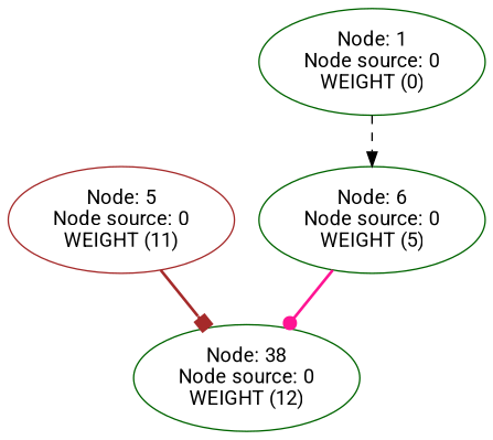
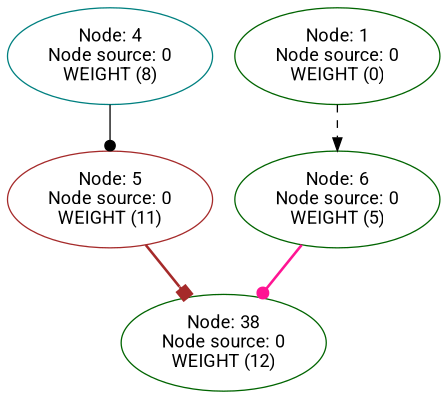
  digraph {
    fontname=Roboto
    node [color=darkgreen fontname=Roboto]
    edge [arrowhead=dot color=black fontname=Roboto style=bold]
    n1 [label="Node: 38\nNode source: 0\nWEIGHT (12)"]
    n2 [color=brown label="Node: 5\nNode source: 0\nWEIGHT (11)"]
+   n3 [color=teal label="Node: 4\nNode source: 0\nWEIGHT (8)"]
    n4 [label="Node: 6\nNode source: 0\nWEIGHT (5)"]
    n5 [label="Node: 1\nNode source: 0\nWEIGHT (0)"]
    n2 -> n1 [arrowhead=box color=brown]
+   n3 -> n2 [style=solid]
    n4 -> n1 [color=deeppink]
    n5 -> n4 [arrowhead=normal style=dashed]
  }
